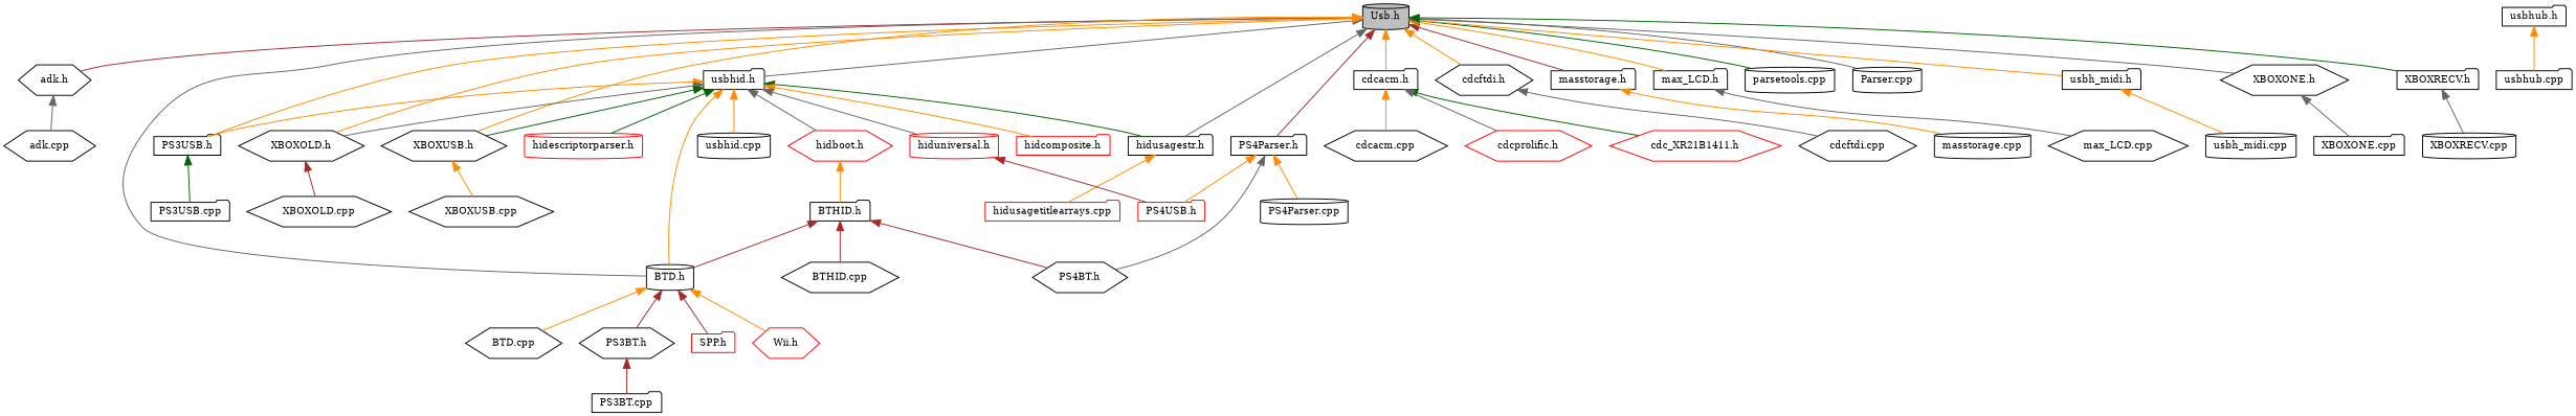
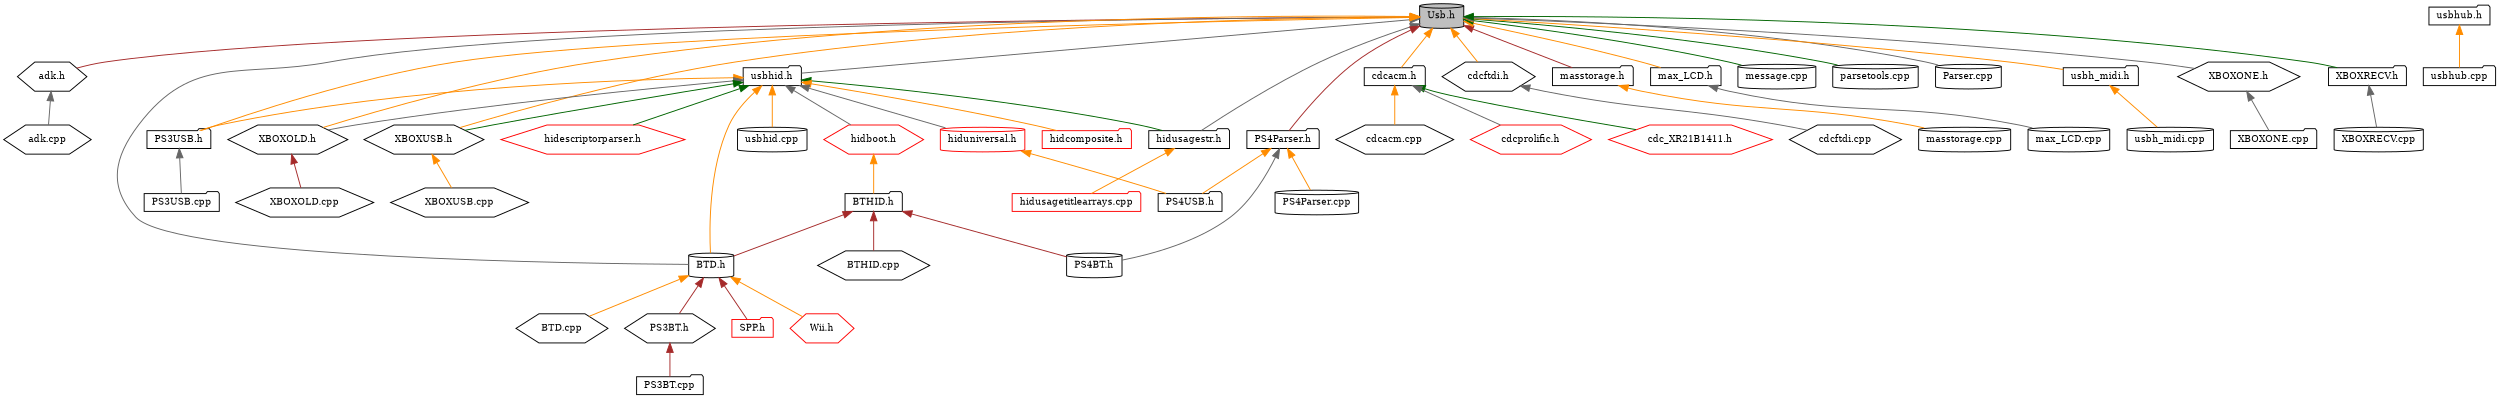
  digraph {
    fontname="DejaVu Serif"
    node [color=black fillcolor=white fontname="DejaVu Serif" fontsize=10 shape=folder style=filled]
    edge [color=darkorange dir=back fontname="DejaVu Serif" fontsize=10 labelfontname=Helvetica labelfontsize=10 style=solid]
    n1 [fillcolor=grey75 fontcolor=black height=0.2 label="Usb.h" shape=cylinder width=0.4]
    n2 [height=0.2 label="adk.h" shape=hexagon width=0.4]
    n3 [height=0.2 label="BTD.h" shape=cylinder width=0.4]
    n4 [height=0.2 label="usbhid.h" width=0.4]
    n5 [height=0.2 label="PS3USB.h" width=0.4]
    n6 [height=0.2 label="XBOXOLD.h" shape=hexagon width=0.4]
    n7 [height=0.2 label="XBOXUSB.h" shape=hexagon width=0.4]
    n8 [height=0.2 label="hidusagestr.h" width=0.4]
    n9 [height=0.2 label="cdcacm.h" width=0.4]
    n10 [height=0.2 label="cdcftdi.h" shape=hexagon width=0.4]
    n11 [height=0.2 label="masstorage.h" width=0.4]
    n12 [height=0.2 label="max_LCD.h" width=0.4]
+   n13 [height=0.2 label="message.cpp" shape=cylinder width=0.4]
    n14 [height=0.2 label="parsetools.cpp" shape=cylinder width=0.4]
    n15 [height=0.2 label="PS4Parser.h" width=0.4]
    n16 [height=0.2 label="Parser.cpp" shape=cylinder width=0.4]
    n17 [height=0.2 label="usbh_midi.h" width=0.4]
    n18 [height=0.2 label="XBOXONE.h" shape=hexagon width=0.4]
    n19 [height=0.2 label="XBOXRECV.h" width=0.4]
    n20 [height=0.2 label="adk.cpp" shape=hexagon width=0.4]
    n21 [height=0.2 label="BTD.cpp" shape=hexagon width=0.4]
    n22 [height=0.2 label="PS3BT.h" shape=hexagon width=0.4]
    n23 [color=red height=0.2 label="SPP.h" width=0.4]
    n24 [color=red height=0.2 label="Wii.h" shape=hexagon width=0.4]
    n25 [color=red height=0.2 label="hidboot.h" shape=hexagon width=0.4]
    n26 [color=red height=0.2 label="hidcomposite.h" width=0.4]
-   n27 [color=red height=0.2 label="hidescriptorparser.h" shape=cylinder width=0.4]
+   n27 [color=red height=0.2 label="hidescriptorparser.h" shape=hexagon width=0.4]
    n28 [color=red height=0.2 label="hiduniversal.h" shape=cylinder width=0.4]
    n29 [height=0.2 label="usbhid.cpp" shape=cylinder width=0.4]
    n30 [height=0.2 label="PS3USB.cpp" width=0.4]
    n31 [height=0.2 label="XBOXOLD.cpp" shape=hexagon width=0.4]
    n32 [height=0.2 label="XBOXUSB.cpp" shape=hexagon width=0.4]
    n33 [color=red height=0.2 label="hidusagetitlearrays.cpp" width=0.4]
    n34 [color=red height=0.2 label="cdc_XR21B1411.h" shape=hexagon width=0.4]
    n35 [height=0.2 label="cdcacm.cpp" shape=hexagon width=0.4]
    n36 [color=red height=0.2 label="cdcprolific.h" shape=hexagon width=0.4]
    n37 [height=0.2 label="cdcftdi.cpp" shape=hexagon width=0.4]
    n38 [height=0.2 label="masstorage.cpp" shape=cylinder width=0.4]
-   n39 [height=0.2 label="max_LCD.cpp" shape=hexagon width=0.4]
-   n40 [height=0.2 label="PS4BT.h" shape=hexagon width=0.4]
-   n41 [color=red height=0.2 label="PS4USB.h" width=0.4]
+   n39 [height=0.2 label="max_LCD.cpp" shape=cylinder width=0.4]
+   n40 [height=0.2 label="PS4BT.h" shape=cylinder width=0.4]
+   n41 [height=0.2 label="PS4USB.h" width=0.4]
    n42 [height=0.2 label="PS4Parser.cpp" shape=cylinder width=0.4]
    n43 [height=0.2 label="usbh_midi.cpp" shape=cylinder width=0.4]
    n44 [height=0.2 label="usbhub.h" width=0.4]
    n45 [height=0.2 label="usbhub.cpp" width=0.4]
    n46 [height=0.2 label="XBOXONE.cpp" width=0.4]
    n47 [height=0.2 label="XBOXRECV.cpp" shape=cylinder width=0.4]
    n48 [height=0.2 label="BTHID.h" width=0.4]
    n49 [height=0.2 label="BTHID.cpp" shape=hexagon width=0.4]
    n50 [height=0.2 label="PS3BT.cpp" width=0.4]
    n1 -> n2 [color=brown]
    n1 -> n3 [color=gray40]
    n1 -> n4 [color=gray40]
    n1 -> n5
    n1 -> n6
    n1 -> n7
    n1 -> n8 [color=gray40]
    n1 -> n9
    n1 -> n10
    n1 -> n11 [color=brown]
    n1 -> n12
+   n1 -> n13 [color=darkgreen]
    n1 -> n14 [color=darkgreen]
    n1 -> n15 [color=brown]
    n1 -> n16 [color=gray40]
    n1 -> n17
    n1 -> n18 [color=gray40]
    n1 -> n19 [color=darkgreen]
    n2 -> n20 [color=gray40]
    n3 -> n21
    n3 -> n22 [color=brown]
    n3 -> n23 [color=brown]
    n3 -> n24
    n4 -> n3
    n4 -> n5
    n4 -> n6 [color=gray40]
    n4 -> n7 [color=darkgreen]
    n4 -> n8 [color=darkgreen]
    n4 -> n25 [color=gray40]
    n4 -> n26
    n4 -> n27 [color=darkgreen]
    n4 -> n28 [color=gray40]
    n4 -> n29
-   n5 -> n30 [color=darkgreen]
+   n5 -> n30 [color=gray40]
    n6 -> n31 [color=brown]
    n7 -> n32
    n8 -> n33
    n9 -> n34 [color=darkgreen]
    n9 -> n35
    n9 -> n36 [color=gray40]
    n10 -> n37 [color=gray40]
    n11 -> n38
    n12 -> n39 [color=gray40]
    n15 -> n40 [color=gray40]
    n15 -> n41
    n15 -> n42
    n17 -> n43
    n18 -> n46 [color=gray40]
    n19 -> n47 [color=gray40]
    n22 -> n50 [color=brown]
    n25 -> n48
-   n28 -> n41 [color=brown]
+   n28 -> n41
    n44 -> n45
    n48 -> n3 [color=brown]
    n48 -> n40 [color=brown]
    n48 -> n49 [color=brown]
  }
